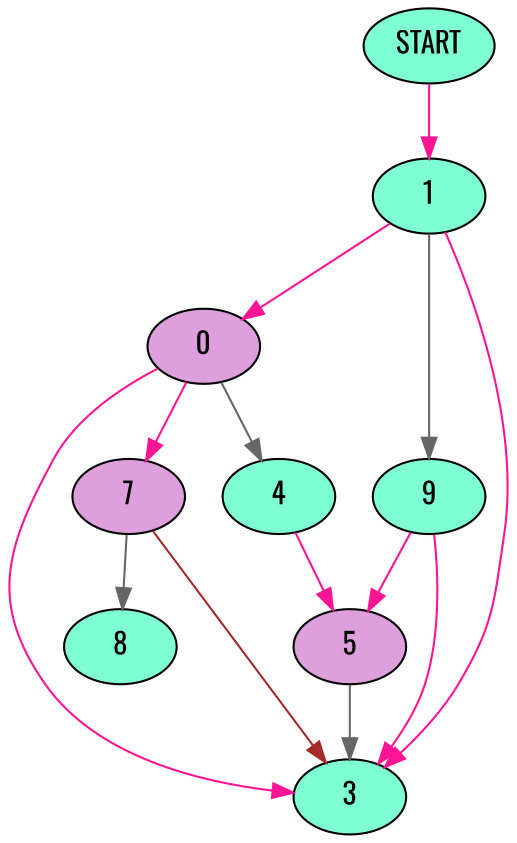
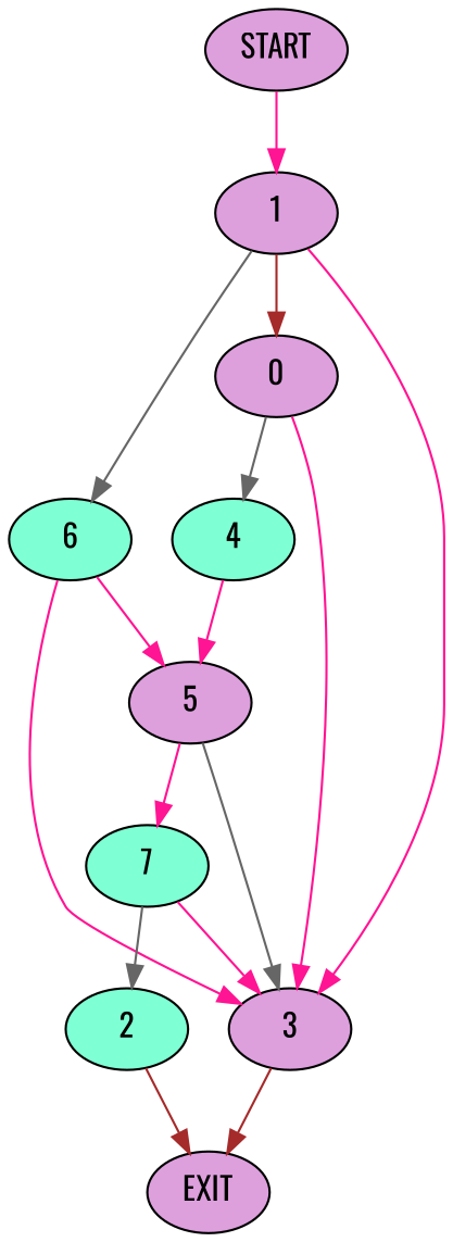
  digraph {
    fontname=Oswald
    node [fillcolor=plum fontname=Oswald style=filled]
    edge [color=deeppink fontname=Oswald]
-   n1 [fillcolor=aquamarine label=START]
-   1 [fillcolor=aquamarine]
+   n1 [label=START]
+   1
    n3 [label=0]
-   3 [fillcolor=aquamarine]
-   6 [fillcolor=aquamarine label=9]
+   3
+   6 [fillcolor=aquamarine]
+   n6 [label=EXIT]
    4 [fillcolor=aquamarine]
    5
-   7
-   8 [fillcolor=aquamarine]
+   7 [fillcolor=aquamarine]
+   8 [fillcolor=aquamarine label=2]
    n1 -> 1
-   1 -> n3
+   1 -> n3 [color=brown]
    1 -> 3
    1 -> 6 [color=gray40]
    n3 -> 3
    n3 -> 4 [color=gray40]
+   3 -> n6 [color=brown]
    6 -> 3
    6 -> 5
    4 -> 5
    5 -> 3 [color=gray40]
-   n3 -> 7
-   7 -> 3 [color=brown]
+   5 -> 7
+   7 -> 3
    7 -> 8 [color=gray40]
+   8 -> n6 [color=brown]
  }
